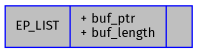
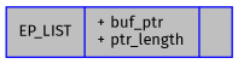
  digraph {
    rankdir=LR
    fontname="Fira Sans"
-   n1 [color=blue fillcolor=grey75 fontcolor=black fontname="Fira Sans" fontsize=10 height=0.2 label="{EP_LIST\n|+ buf_ptr\l+ buf_length\l|}" shape=record style=filled width=0.4]
+   n1 [color=blue fillcolor=grey75 fontcolor=black fontname="Fira Sans" fontsize=10 height=0.2 label="{EP_LIST\n|+ buf_ptr\l+ ptr_length\l|}" shape=record style=filled width=0.4]
  }
